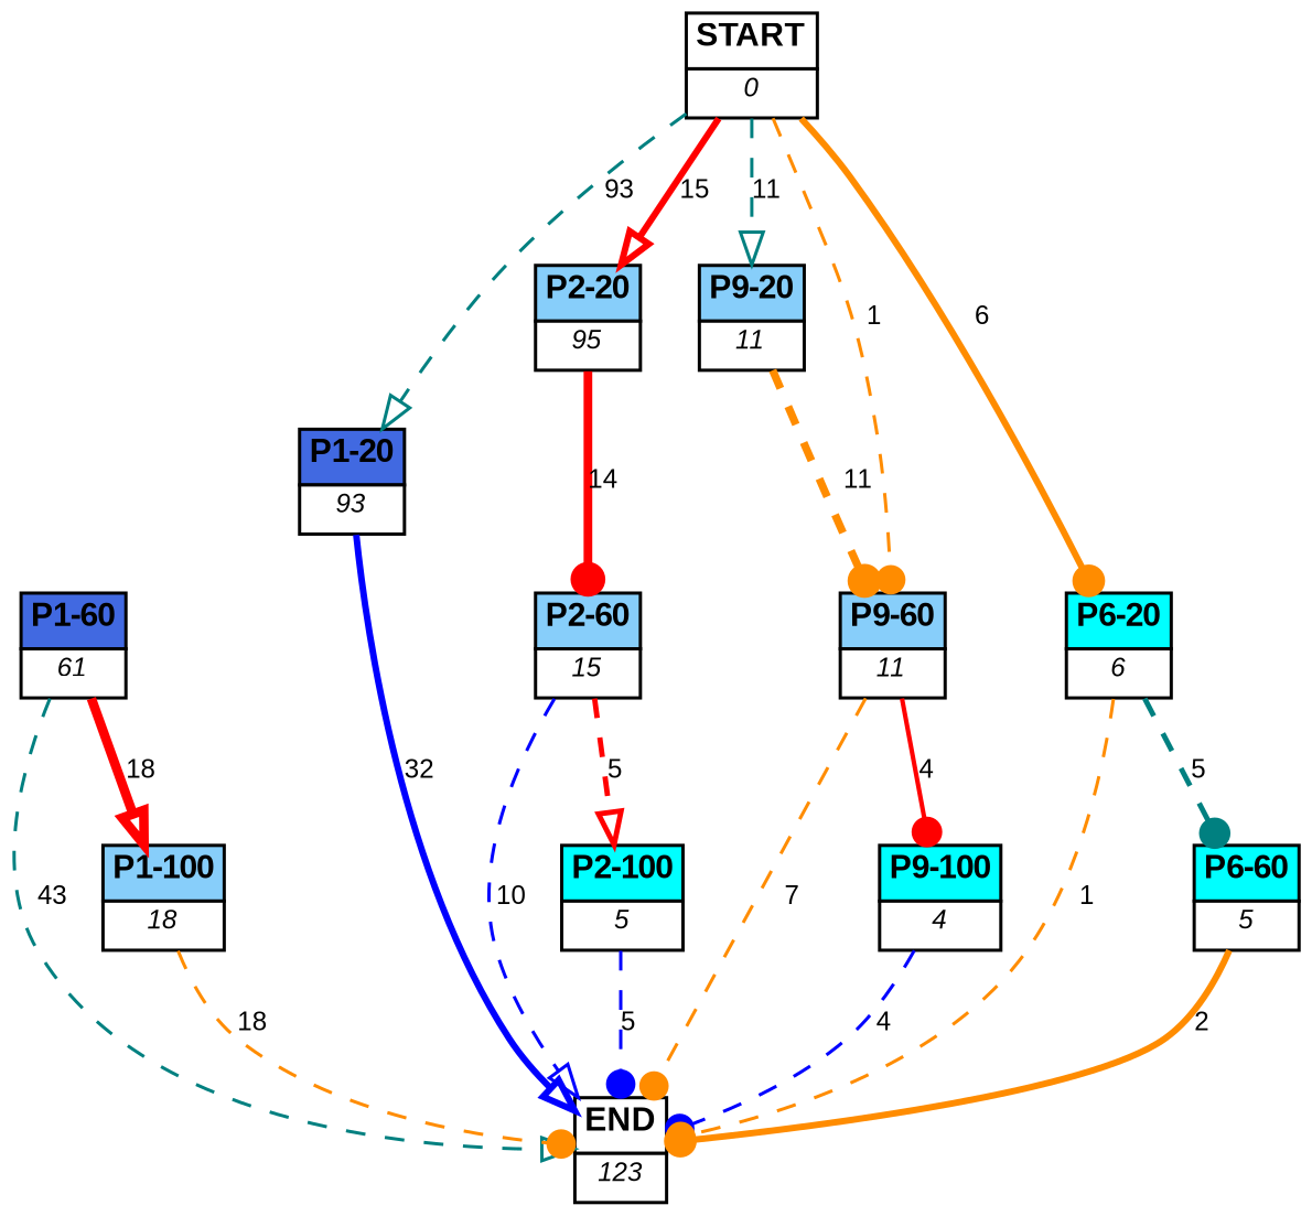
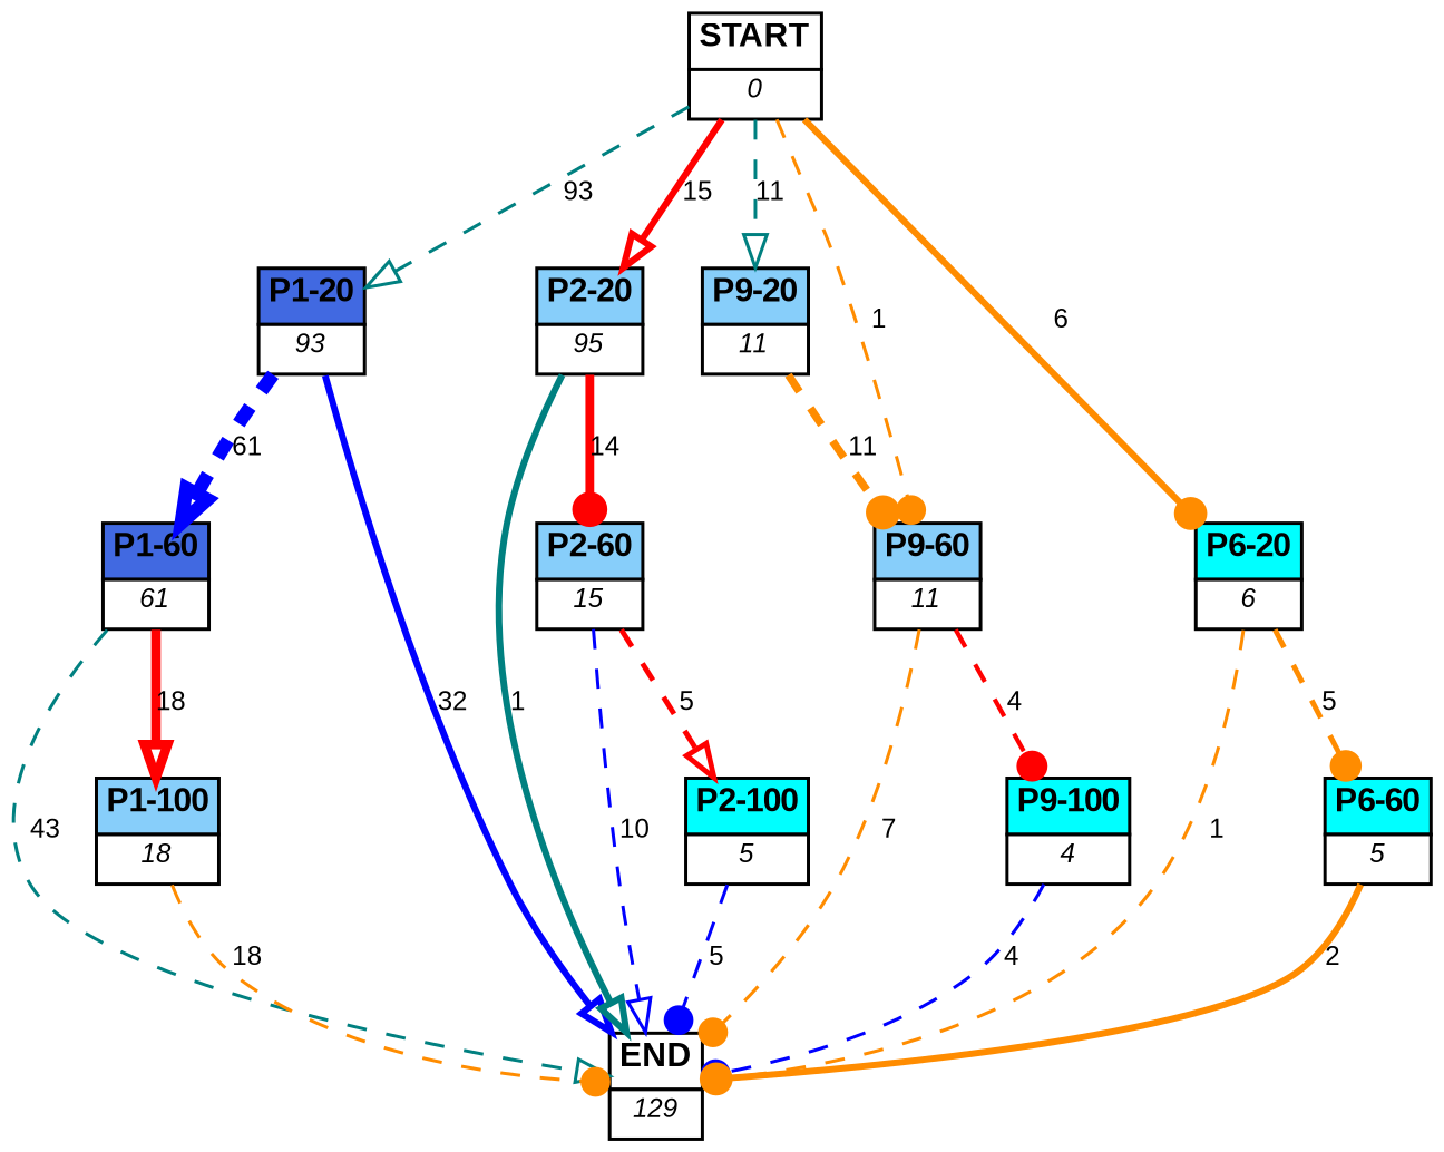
  digraph {
    node [shape=plain]
    edge [arrowhead=dot color=darkorange fontname=Arial fontsize=8 labelfloat=false style=dashed]
    n1 [label=<<table border="0" cellborder="1" cellspacing="0"><tr><td bgcolor="royalblue"><FONT face="Arial" POINT-SIZE="10"><b>P1-20</b></FONT></td></tr><tr><td bgcolor="white"><FONT face="Arial" POINT-SIZE="8"><i>93</i></FONT></td></tr></table>>]
    n2 [label=<<table border="0" cellborder="1" cellspacing="0"><tr><td bgcolor="royalblue"><FONT face="Arial" POINT-SIZE="10"><b>P1-60</b></FONT></td></tr><tr><td bgcolor="white"><FONT face="Arial" POINT-SIZE="8"><i>61</i></FONT></td></tr></table>>]
-   n3 [label=<<table border="0" cellborder="1" cellspacing="0"><tr><td bgcolor="white"><FONT face="Arial" POINT-SIZE="10"><b>END</b></FONT></td></tr><tr><td bgcolor="white"><FONT face="Arial" POINT-SIZE="8"><i>123</i></FONT></td></tr></table>>]
+   n3 [label=<<table border="0" cellborder="1" cellspacing="0"><tr><td bgcolor="white"><FONT face="Arial" POINT-SIZE="10"><b>END</b></FONT></td></tr><tr><td bgcolor="white"><FONT face="Arial" POINT-SIZE="8"><i>129</i></FONT></td></tr></table>>]
    n4 [label=<<table border="0" cellborder="1" cellspacing="0"><tr><td bgcolor="lightskyblue"><FONT face="Arial" POINT-SIZE="10"><b>P1-100</b></FONT></td></tr><tr><td bgcolor="white"><FONT face="Arial" POINT-SIZE="8"><i>18</i></FONT></td></tr></table>>]
    n5 [label=<<table border="0" cellborder="1" cellspacing="0"><tr><td bgcolor="lightskyblue"><FONT face="Arial" POINT-SIZE="10"><b>P2-20</b></FONT></td></tr><tr><td bgcolor="white"><FONT face="Arial" POINT-SIZE="8"><i>95</i></FONT></td></tr></table>>]
    n6 [label=<<table border="0" cellborder="1" cellspacing="0"><tr><td bgcolor="lightskyblue"><FONT face="Arial" POINT-SIZE="10"><b>P2-60</b></FONT></td></tr><tr><td bgcolor="white"><FONT face="Arial" POINT-SIZE="8"><i>15</i></FONT></td></tr></table>>]
    n7 [label=<<table border="0" cellborder="1" cellspacing="0"><tr><td bgcolor="aqua"><FONT face="Arial" POINT-SIZE="10"><b>P2-100</b></FONT></td></tr><tr><td bgcolor="white"><FONT face="Arial" POINT-SIZE="8"><i>5</i></FONT></td></tr></table>>]
    n8 [label=<<table border="0" cellborder="1" cellspacing="0"><tr><td bgcolor="lightskyblue"><FONT face="Arial" POINT-SIZE="10"><b>P9-20</b></FONT></td></tr><tr><td bgcolor="white"><FONT face="Arial" POINT-SIZE="8"><i>11</i></FONT></td></tr></table>>]
    n9 [label=<<table border="0" cellborder="1" cellspacing="0"><tr><td bgcolor="lightskyblue"><FONT face="Arial" POINT-SIZE="10"><b>P9-60</b></FONT></td></tr><tr><td bgcolor="white"><FONT face="Arial" POINT-SIZE="8"><i>11</i></FONT></td></tr></table>>]
    n10 [label=<<table border="0" cellborder="1" cellspacing="0"><tr><td bgcolor="aqua"><FONT face="Arial" POINT-SIZE="10"><b>P9-100</b></FONT></td></tr><tr><td bgcolor="white"><FONT face="Arial" POINT-SIZE="8"><i>4</i></FONT></td></tr></table>>]
    n11 [label=<<table border="0" cellborder="1" cellspacing="0"><tr><td bgcolor="aqua"><FONT face="Arial" POINT-SIZE="10"><b>P6-20</b></FONT></td></tr><tr><td bgcolor="white"><FONT face="Arial" POINT-SIZE="8"><i>6</i></FONT></td></tr></table>>]
    n12 [label=<<table border="0" cellborder="1" cellspacing="0"><tr><td bgcolor="aqua"><FONT face="Arial" POINT-SIZE="10"><b>P6-60</b></FONT></td></tr><tr><td bgcolor="white"><FONT face="Arial" POINT-SIZE="8"><i>5</i></FONT></td></tr></table>>]
    n13 [label=<<table border="0" cellborder="1" cellspacing="0"><tr><td bgcolor="white"><FONT face="Arial" POINT-SIZE="10"><b>START</b></FONT></td></tr><tr><td bgcolor="white"><FONT face="Arial" POINT-SIZE="8"><i>0</i></FONT></td></tr></table>>]
+   n1 -> n2 [arrowhead=onormal color=blue label=61 penwidth=4.110873864173311]
    n1 -> n3 [arrowhead=onormal color=blue label=32 style=bold]
    n2 -> n3 [arrowhead=onormal color=teal label=43]
    n2 -> n4 [arrowhead=onormal color=red label=18 penwidth=2.8903717578961645 style=bold]
    n4 -> n3 [label=18]
+   n5 -> n3 [arrowhead=onormal color=teal label=1 style=bold]
    n5 -> n6 [color=red label=14 penwidth=2.6390573296152584 style=bold]
    n6 -> n3 [arrowhead=onormal color=blue label=10]
    n6 -> n7 [arrowhead=onormal color=red label=5 penwidth=1.6094379124341003]
    n7 -> n3 [color=blue label=5]
    n8 -> n9 [label=11 penwidth=2.3978952727983707]
    n9 -> n3 [label=7]
-   n9 -> n10 [color=red label=4 penwidth=1.3862943611198906 style=bold]
+   n9 -> n10 [color=red label=4 penwidth=1.3862943611198906]
    n10 -> n3 [color=blue label=4]
    n11 -> n3 [label=1]
-   n11 -> n12 [color=teal label=5 penwidth=1.6094379124341003]
+   n11 -> n12 [label=5 penwidth=1.6094379124341003]
    n12 -> n3 [label=2 style=bold]
    n13 -> n1 [arrowhead=onormal color=teal label=93]
    n13 -> n5 [arrowhead=onormal color=red label=15 style=bold]
    n13 -> n8 [arrowhead=onormal color=teal label=11]
    n13 -> n9 [label=1]
    n13 -> n11 [label=6 style=bold]
  }
